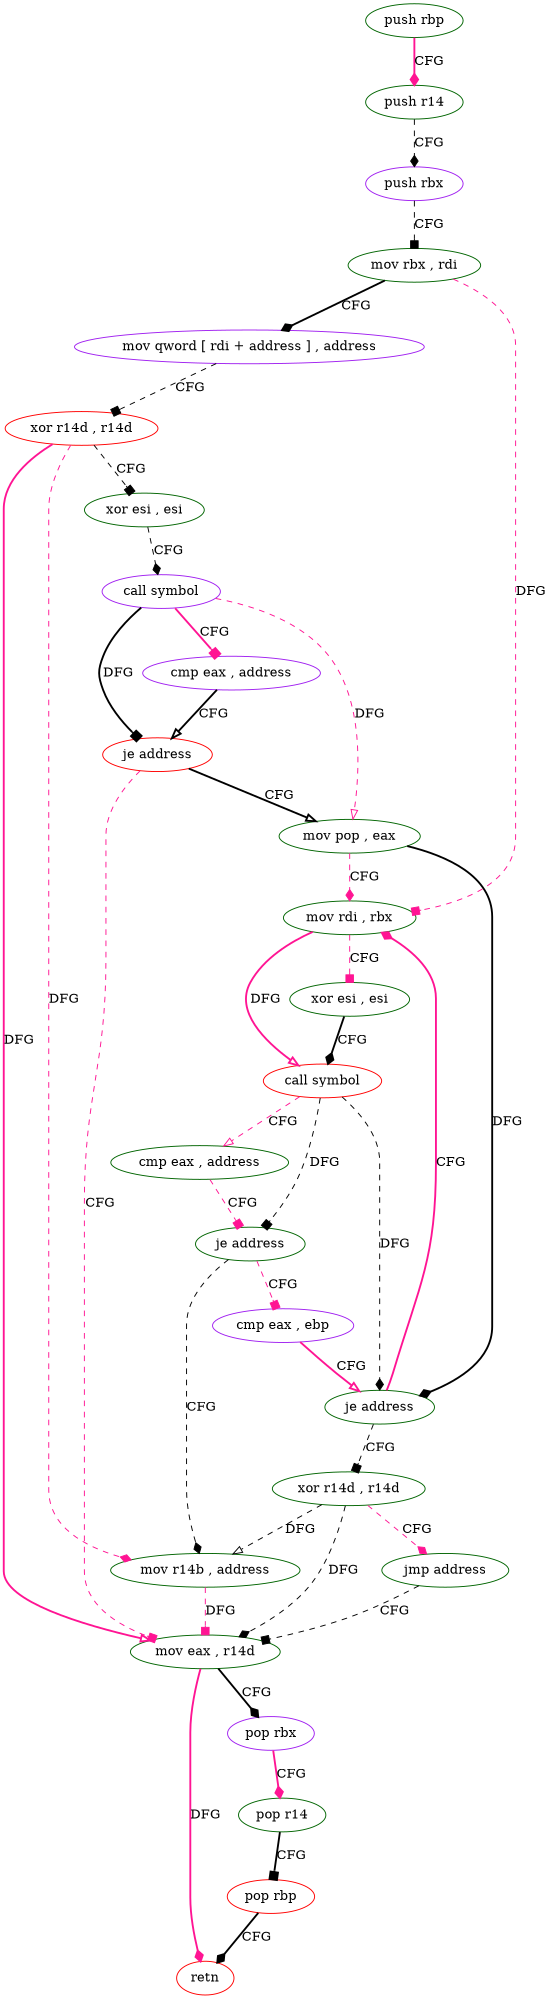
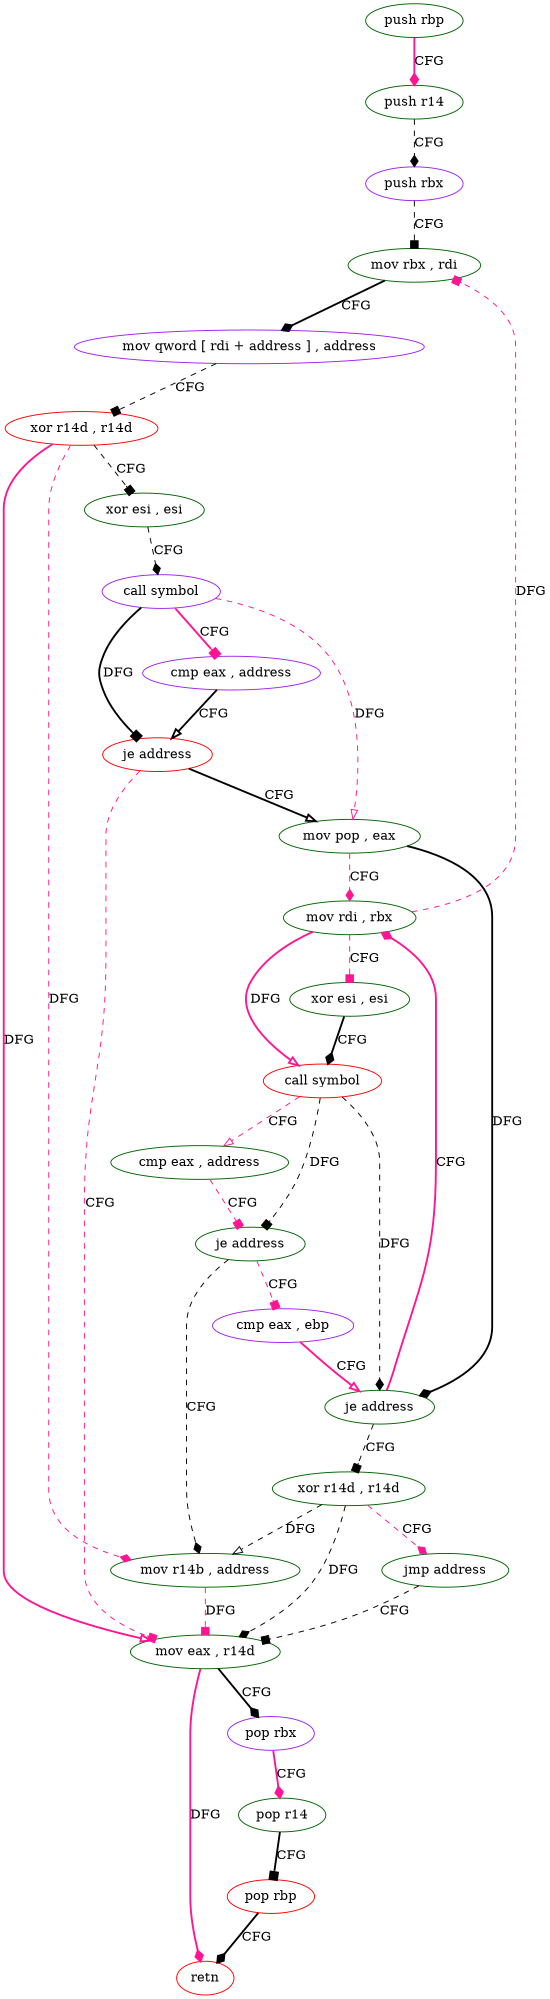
  digraph {
    node [color=darkgreen]
    edge [arrowhead=diamond color=black style=dashed]
    n1 [label="push rbp"]
    n2 [label="push r14"]
    n3 [color=purple label="push rbx"]
    n4 [label="mov rbx , rdi"]
    n5 [color=purple label="mov qword [ rdi + address ] , address"]
    n6 [label="mov rdi , rbx"]
    n7 [color=red label="xor r14d , r14d"]
    n8 [label="xor esi , esi"]
    n9 [color=red label="call symbol"]
    n10 [label="xor esi , esi"]
    n11 [label="mov eax , r14d"]
    n12 [label="mov r14b , address"]
    n13 [color=purple label="call symbol"]
    n14 [color=purple label="pop rbx"]
    n15 [color=red label=retn]
    n16 [color=purple label="cmp eax , address"]
    n17 [color=red label="je address"]
    n18 [label="mov pop , eax"]
    n19 [label="je address"]
    n20 [label="pop r14"]
    n21 [label="xor r14d , r14d"]
    n22 [color=red label="pop rbp"]
    n23 [label="cmp eax , address"]
    n24 [label="je address"]
    n25 [color=purple label="cmp eax , ebp"]
    n26 [label="jmp address"]
    n1 -> n2 [color=deeppink label=CFG style=bold]
    n2 -> n3 [label=CFG]
    n3 -> n4 [arrowhead=box label=CFG]
    n4 -> n5 [label=CFG style=bold]
-   n4 -> n6 [arrowhead=box color=deeppink label=DFG]
+   n6 -> n4 [arrowhead=box color=deeppink label=DFG]
    n5 -> n7 [arrowhead=box label=CFG]
    n6 -> n8 [arrowhead=box color=deeppink label=CFG]
    n6 -> n9 [arrowhead=onormal color=deeppink label=DFG style=bold]
    n7 -> n10 [arrowhead=box label=CFG]
    n7 -> n11 [arrowhead=onormal color=deeppink label=DFG style=bold]
    n7 -> n12 [color=deeppink label=DFG]
    n8 -> n9 [label=CFG style=bold]
    n9 -> n19 [label=DFG]
    n9 -> n23 [arrowhead=onormal color=deeppink label=CFG]
    n9 -> n24 [arrowhead=box label=DFG]
    n10 -> n13 [label=CFG]
    n11 -> n14 [label=CFG style=bold]
    n11 -> n15 [color=deeppink label=DFG style=bold]
    n12 -> n11 [arrowhead=box color=deeppink label=DFG]
    n13 -> n16 [arrowhead=box color=deeppink label=CFG style=bold]
    n13 -> n17 [arrowhead=box label=DFG style=bold]
    n13 -> n18 [arrowhead=onormal color=deeppink label=DFG]
    n14 -> n20 [color=deeppink label=CFG style=bold]
    n16 -> n17 [arrowhead=onormal label=CFG style=bold]
    n17 -> n11 [arrowhead=box color=deeppink label=CFG]
    n17 -> n18 [arrowhead=onormal label=CFG style=bold]
    n18 -> n6 [color=deeppink label=CFG]
    n18 -> n19 [label=DFG style=bold]
    n19 -> n6 [color=deeppink label=CFG style=bold]
    n19 -> n21 [arrowhead=box label=CFG]
    n20 -> n22 [arrowhead=box label=CFG style=bold]
    n21 -> n11 [label=DFG]
    n21 -> n12 [arrowhead=onormal label=DFG]
    n21 -> n26 [color=deeppink label=CFG]
    n22 -> n15 [label=CFG style=bold]
    n23 -> n24 [arrowhead=box color=deeppink label=CFG]
    n24 -> n12 [label=CFG]
    n24 -> n25 [arrowhead=box color=deeppink label=CFG]
    n25 -> n19 [arrowhead=onormal color=deeppink label=CFG style=bold]
    n26 -> n11 [arrowhead=box label=CFG]
  }
